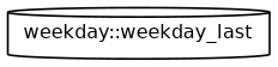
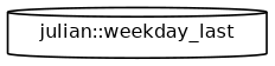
  digraph {
    rankdir=LR
-   n1 [color=black fillcolor=white fontname=Helvetica fontsize=10 height=0.2 label="weekday::weekday_last" shape=cylinder style=filled width=0.4]
+   n1 [color=black fillcolor=white fontname=Helvetica fontsize=10 height=0.2 label="julian::weekday_last" shape=cylinder style=filled width=0.4]
  }
